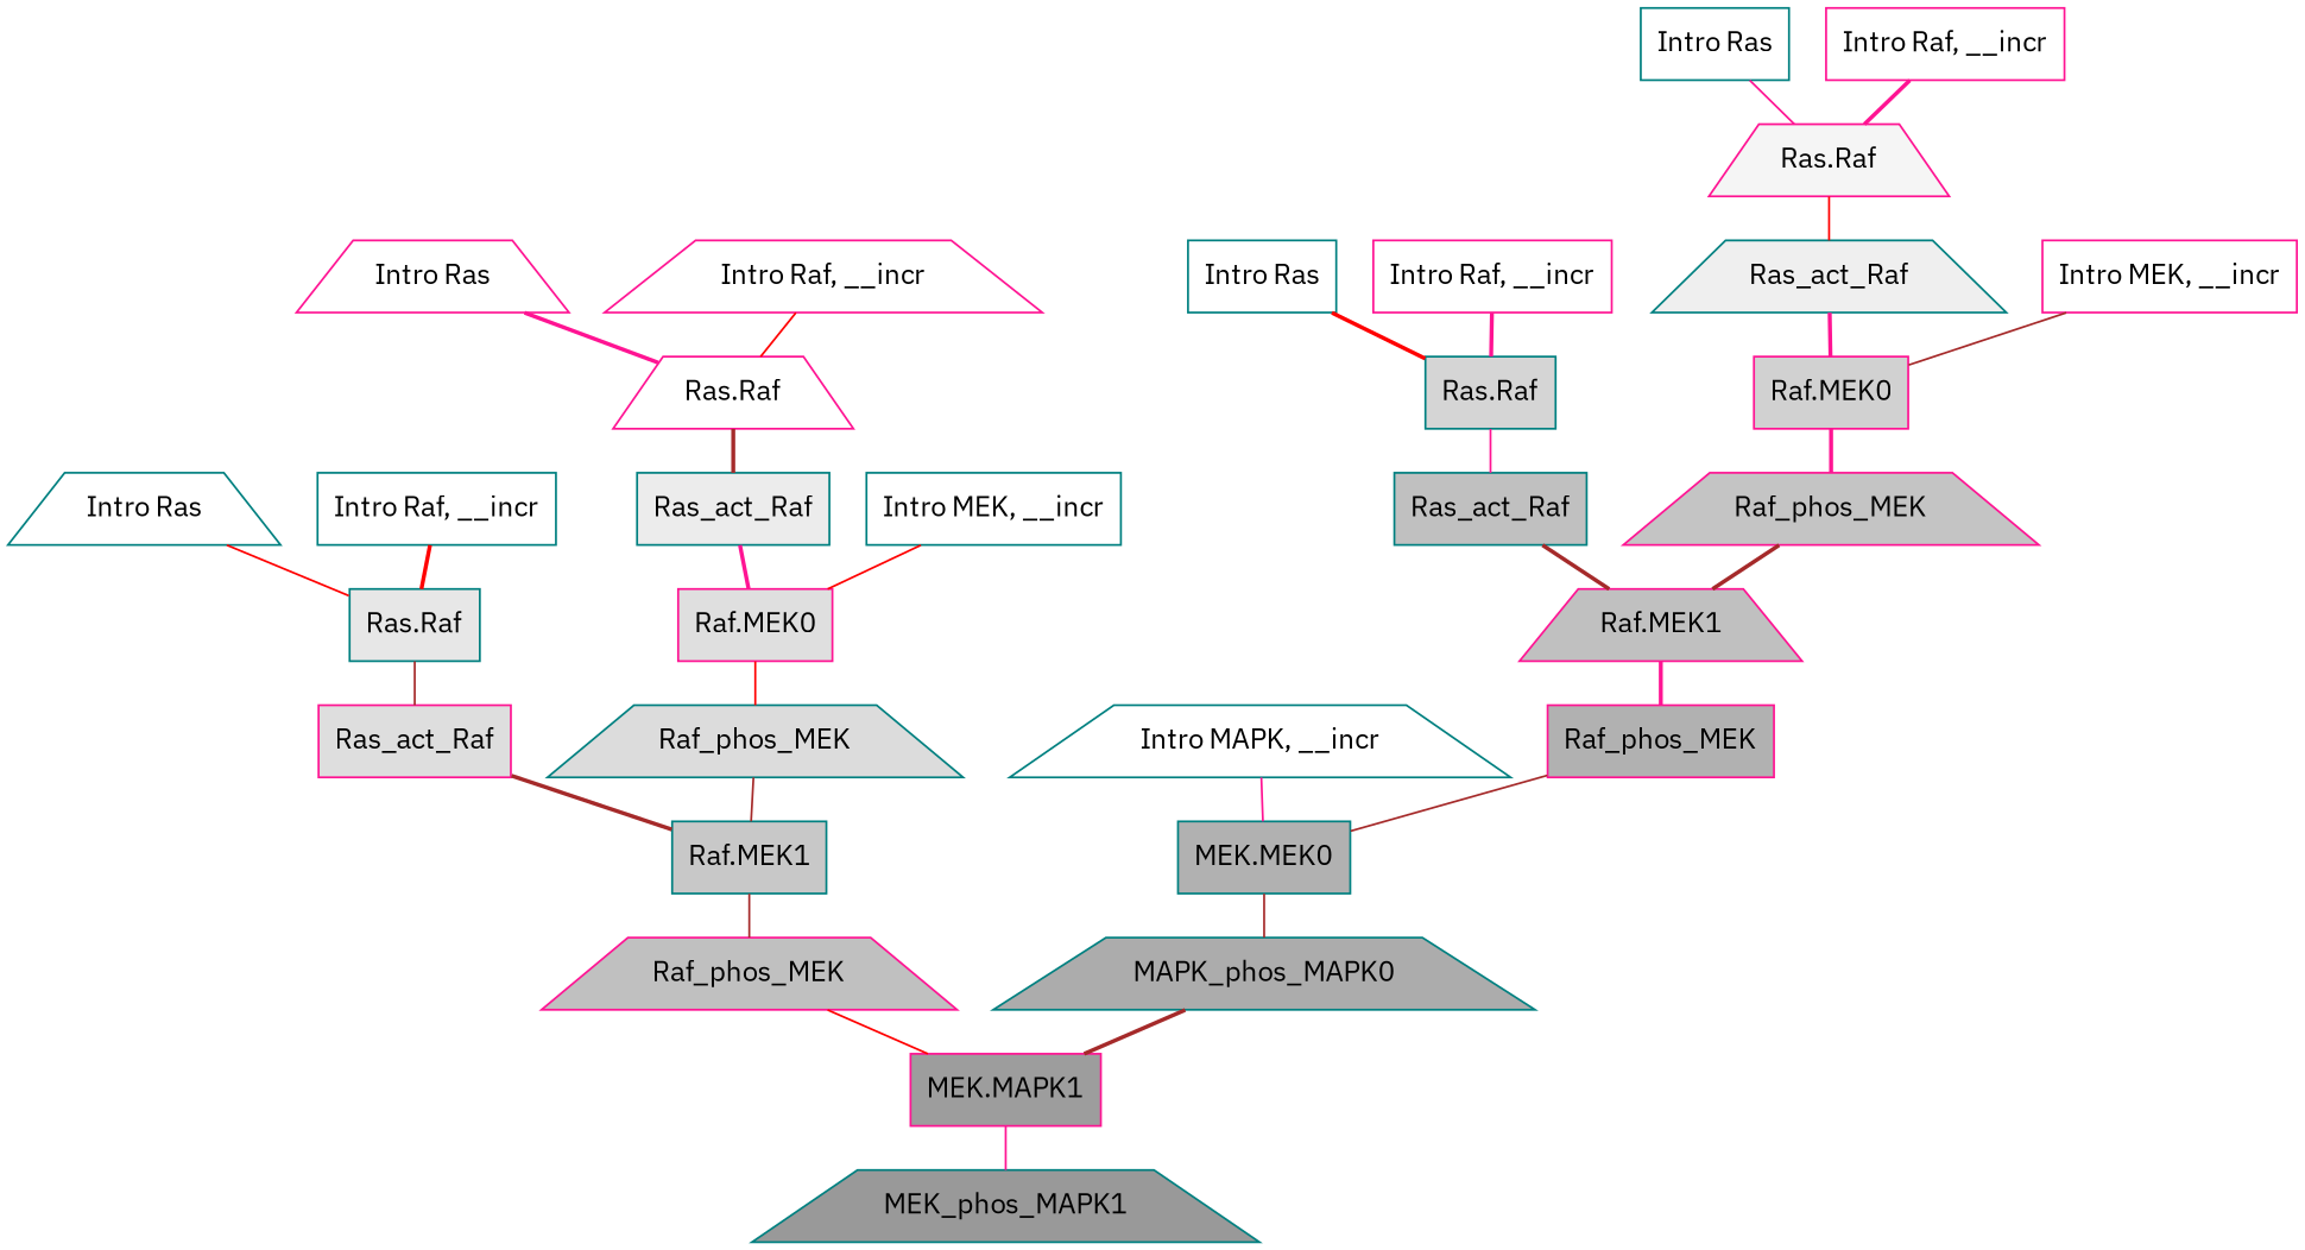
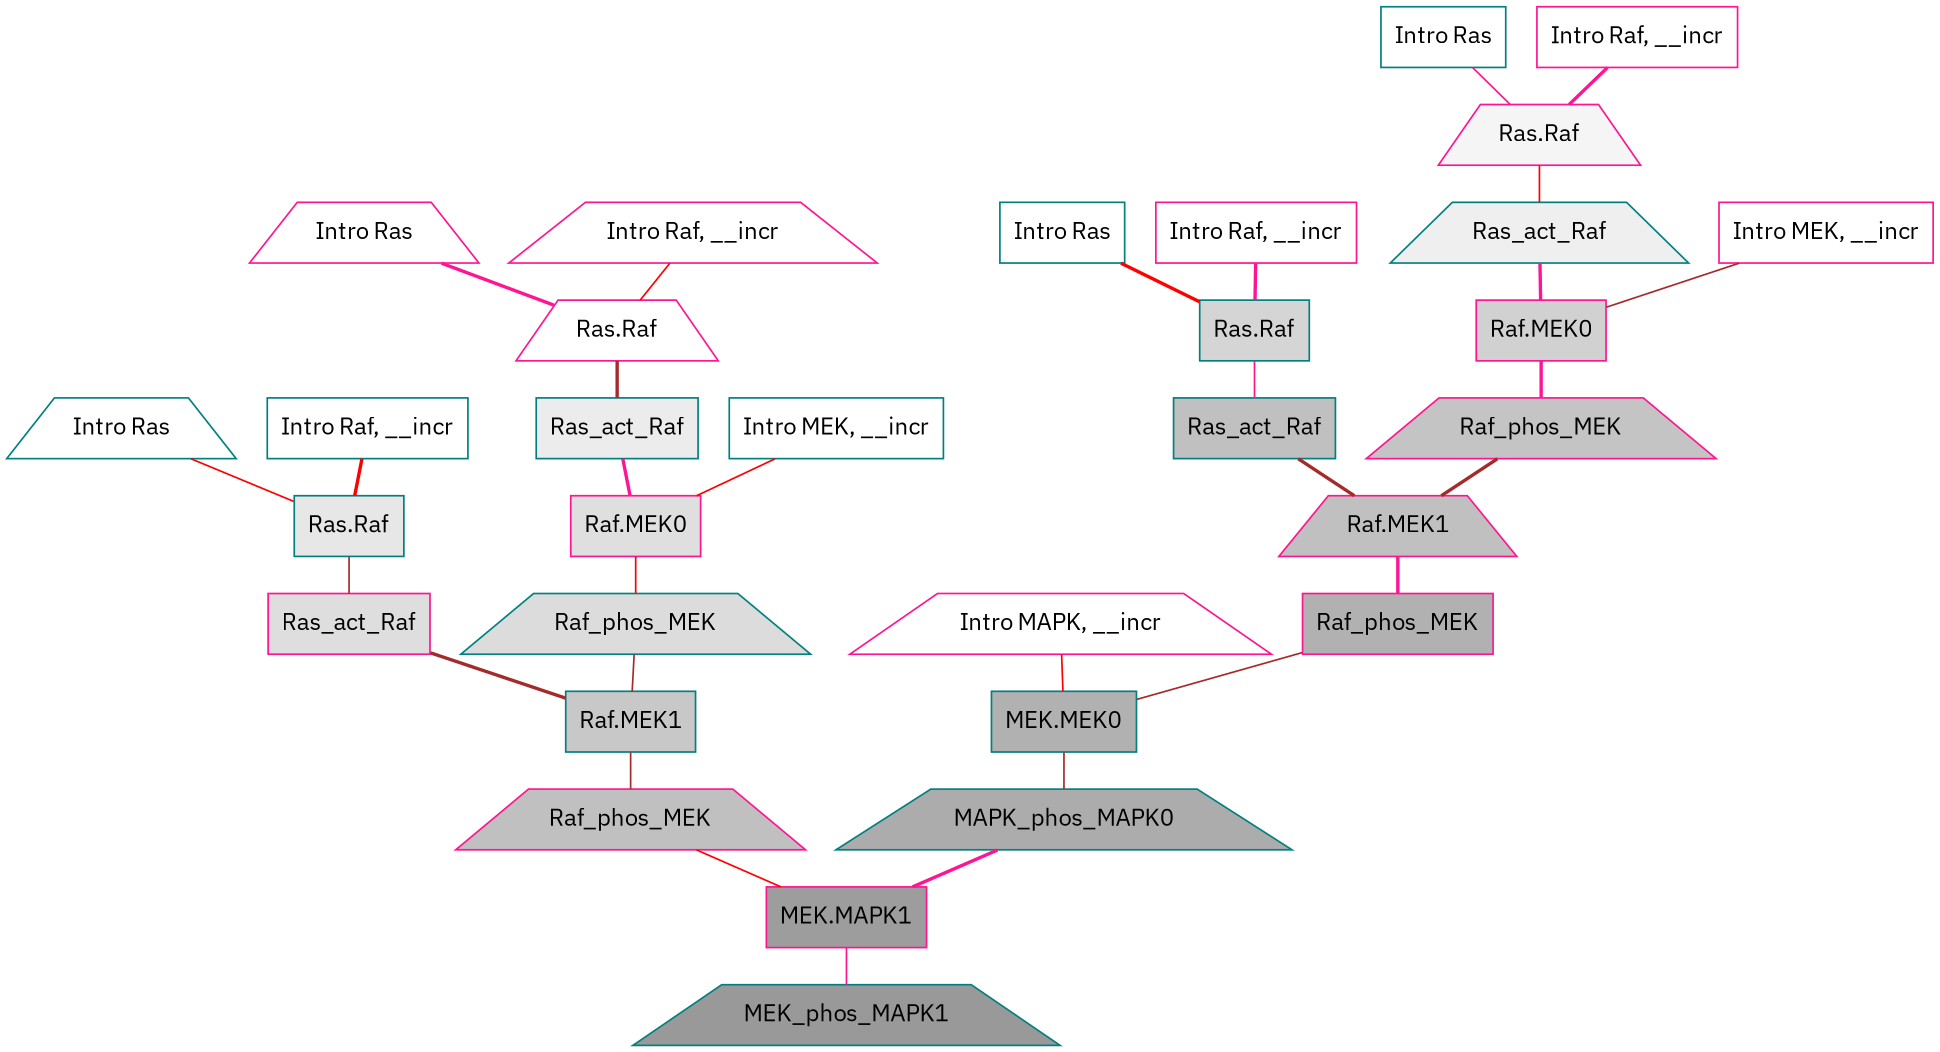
  digraph {
    fontname="IBM Plex Sans"
    rankdir=TB
    ranksep=0.30
    node [color=teal fillcolor="0.000 0.000 1.000" fontname="IBM Plex Sans" shape=box style=filled]
    edge [color=deeppink dir=none fontname="IBM Plex Sans" style=solid]
    n1 [label="Intro Ras" shape=trapezium]
    n2 [fillcolor="0.000 0.000 0.904" label="Ras.Raf"]
    n3 [color=deeppink fillcolor="0.000 0.000 0.870" label=Ras_act_Raf]
    n4 [label="Intro Ras"]
    n5 [color=deeppink fillcolor="0.000 0.000 0.958" label="Ras.Raf" shape=trapezium]
    n6 [fillcolor="0.000 0.000 0.934" label=Ras_act_Raf shape=trapezium]
    n7 [color=deeppink label="Intro Ras" shape=trapezium]
    n8 [color=deeppink label="Ras.Raf" shape=trapezium]
    n9 [fillcolor="0.000 0.000 0.922" label=Ras_act_Raf]
    n10 [label="Intro Ras"]
    n11 [fillcolor="0.000 0.000 0.833" label="Ras.Raf"]
    n12 [fillcolor="0.000 0.000 0.752" label=Ras_act_Raf]
    n13 [color=deeppink label="Intro Raf, __incr"]
    n14 [color=deeppink label="Intro Raf, __incr" shape=trapezium]
    n15 [color=deeppink label="Intro Raf, __incr"]
    n16 [label="Intro Raf, __incr"]
    n17 [label="Intro MEK, __incr"]
    n18 [color=deeppink fillcolor="0.000 0.000 0.874" label="Raf.MEK0"]
    n19 [fillcolor="0.000 0.000 0.861" label=Raf_phos_MEK shape=trapezium]
    n20 [color=deeppink label="Intro MEK, __incr"]
    n21 [color=deeppink fillcolor="0.000 0.000 0.820" label="Raf.MEK0"]
    n22 [color=deeppink fillcolor="0.000 0.000 0.766" label=Raf_phos_MEK shape=trapezium]
-   n23 [label="Intro MAPK, __incr" shape=trapezium]
+   n23 [color=deeppink label="Intro MAPK, __incr" shape=trapezium]
    n24 [fillcolor="0.000 0.000 0.693" label="MEK.MEK0"]
    n25 [fillcolor="0.000 0.000 0.674" label=MAPK_phos_MAPK0 shape=trapezium]
    n26 [fillcolor="0.000 0.000 0.783" label="Raf.MEK1"]
    n27 [color=deeppink fillcolor="0.000 0.000 0.753" label=Raf_phos_MEK shape=trapezium]
    n28 [color=deeppink fillcolor="0.000 0.000 0.752" label="Raf.MEK1" shape=trapezium]
    n29 [color=deeppink fillcolor="0.000 0.000 0.614" label="MEK.MAPK1"]
    n30 [color=deeppink fillcolor="0.000 0.000 0.693" label=Raf_phos_MEK]
    n31 [fillcolor="0.000 0.000 0.600" label=MEK_phos_MAPK1 shape=trapezium]
    n1 -> n2 [color=red]
    n2 -> n3 [color=brown]
    n3 -> n26 [color=brown style=bold]
    n4 -> n5
    n5 -> n6 [color=red]
    n6 -> n21 [style=bold]
    n7 -> n8 [style=bold]
    n8 -> n9 [color=brown style=bold]
    n9 -> n18 [style=bold]
    n10 -> n11 [color=red style=bold]
    n11 -> n12
    n12 -> n28 [color=brown style=bold]
    n13 -> n5 [style=bold]
    n14 -> n8 [color=red]
    n15 -> n11 [style=bold]
    n16 -> n2 [color=red style=bold]
    n17 -> n18 [color=red]
    n18 -> n19 [color=red]
    n19 -> n26 [color=brown]
    n20 -> n21 [color=brown]
    n21 -> n22 [style=bold]
    n22 -> n28 [color=brown style=bold]
-   n23 -> n24
+   n23 -> n24 [color=red]
    n24 -> n25 [color=brown]
-   n25 -> n29 [color=brown style=bold]
+   n25 -> n29 [style=bold]
    n26 -> n27 [color=brown]
    n27 -> n29 [color=red]
    n28 -> n30 [style=bold]
    n29 -> n31
    n30 -> n24 [color=brown]
  }
